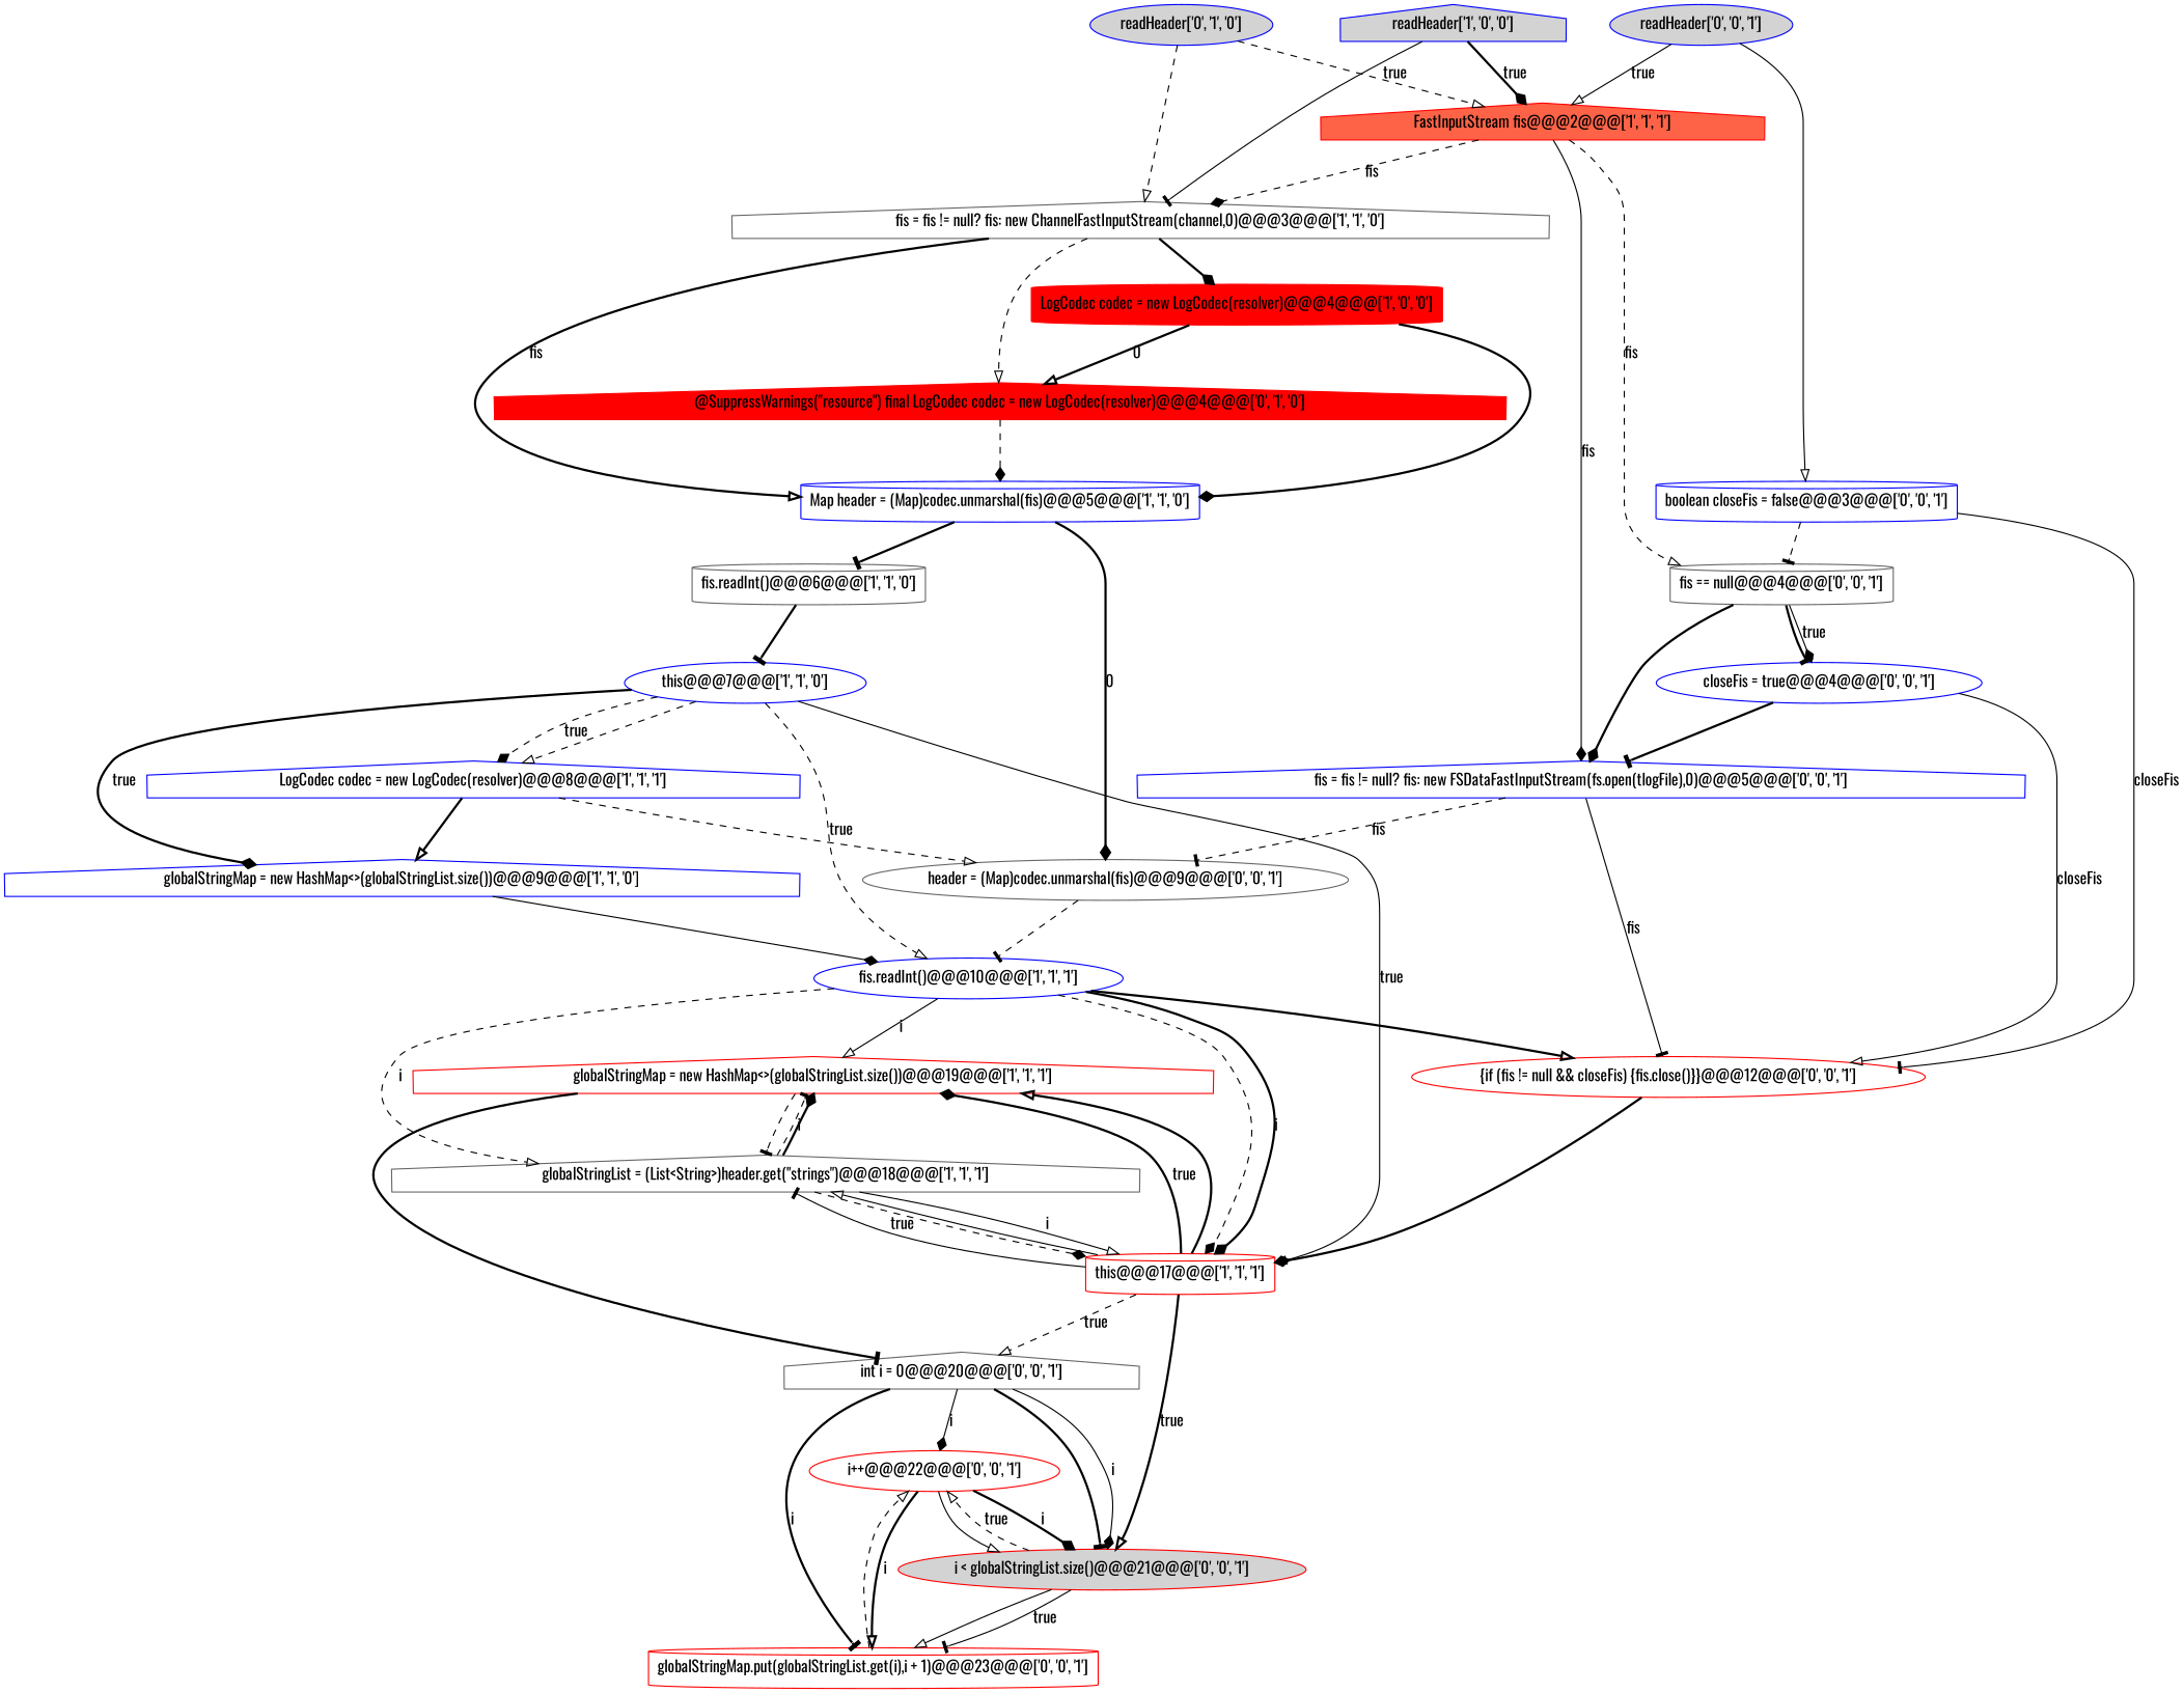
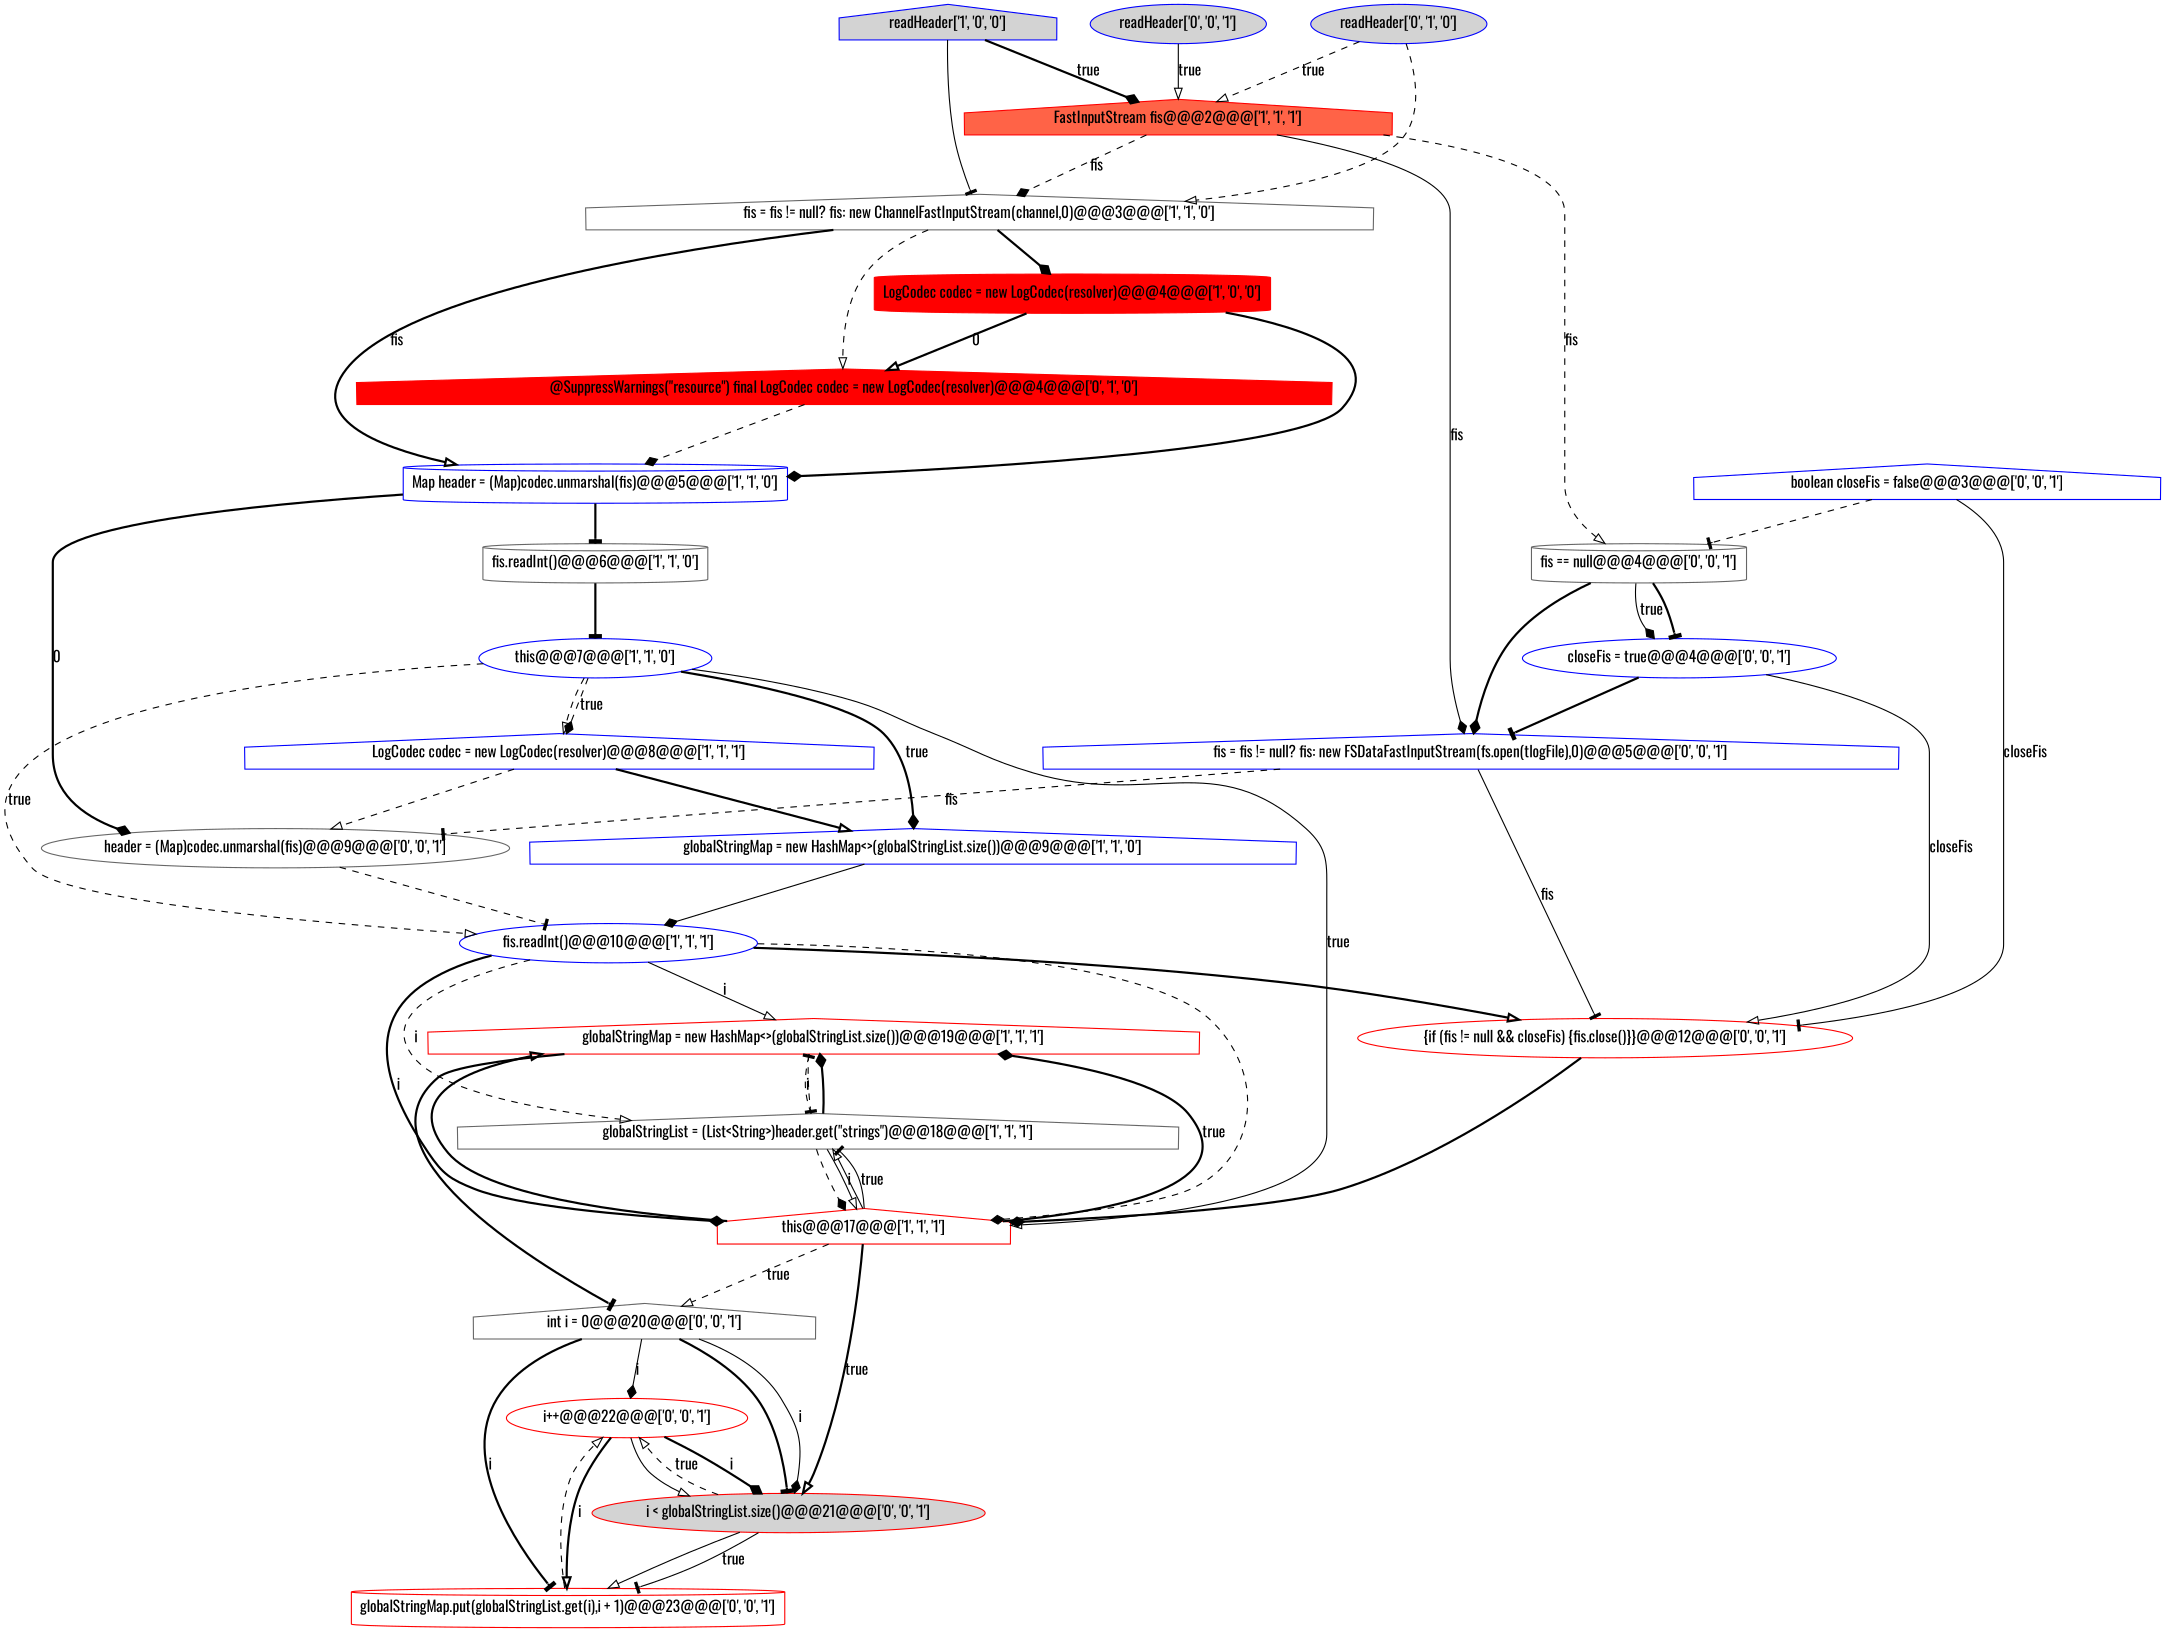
  digraph {
    fontname=Oswald
    node [color=blue fillcolor=white fontname=Oswald shape=house style=filled]
    edge [arrowhead=onormal fontname=Oswald style=bold]
    n1 [color=red fillcolor=red label="@SuppressWarnings(\"resource\") final LogCodec codec = new LogCodec(resolver)@@@4@@@['0', '1', '0']"]
    n2 [label="Map header = (Map)codec.unmarshal(fis)@@@5@@@['1', '1', '0']" shape=cylinder]
    n3 [color=gray40 label="header = (Map)codec.unmarshal(fis)@@@9@@@['0', '0', '1']" shape=ellipse]
    n4 [color=gray40 label="fis.readInt()@@@6@@@['1', '1', '0']" shape=cylinder]
    n5 [color=red label="globalStringMap = new HashMap<>(globalStringList.size())@@@19@@@['1', '1', '1']"]
    n6 [color=gray40 label="int i = 0@@@20@@@['0', '0', '1']"]
    n7 [color=gray40 label="globalStringList = (List<String>)header.get(\"strings\")@@@18@@@['1', '1', '1']"]
    n8 [color=red label="i++@@@22@@@['0', '0', '1']" shape=ellipse]
    n9 [color=red label="globalStringMap.put(globalStringList.get(i),i + 1)@@@23@@@['0', '0', '1']" shape=cylinder]
    n10 [color=red fillcolor=lightgray label="i < globalStringList.size()@@@21@@@['0', '0', '1']" shape=ellipse]
-   n11 [color=red label="this@@@17@@@['1', '1', '1']" shape=cylinder]
+   n11 [color=red label="this@@@17@@@['1', '1', '1']"]
    n12 [color=red fillcolor=red label="LogCodec codec = new LogCodec(resolver)@@@4@@@['1', '0', '0']" shape=cylinder]
    n13 [color=red label="{if (fis != null && closeFis) {fis.close()}}@@@12@@@['0', '0', '1']" shape=ellipse]
    n14 [label="fis.readInt()@@@10@@@['1', '1', '1']" shape=ellipse]
    n15 [label="globalStringMap = new HashMap<>(globalStringList.size())@@@9@@@['1', '1', '0']"]
-   n16 [label="boolean closeFis = false@@@3@@@['0', '0', '1']" shape=cylinder]
+   n16 [label="boolean closeFis = false@@@3@@@['0', '0', '1']"]
    n17 [color=gray40 label="fis == null@@@4@@@['0', '0', '1']" shape=cylinder]
    n18 [label="fis = fis != null? fis: new FSDataFastInputStream(fs.open(tlogFile),0)@@@5@@@['0', '0', '1']"]
    n19 [label="closeFis = true@@@4@@@['0', '0', '1']" shape=ellipse]
    n20 [fillcolor=lightgray label="readHeader['1', '0', '0']"]
    n21 [color=gray40 label="fis = fis != null? fis: new ChannelFastInputStream(channel,0)@@@3@@@['1', '1', '0']"]
    n22 [color=red fillcolor=tomato label="FastInputStream fis@@@2@@@['1', '1', '1']"]
    n23 [label="this@@@7@@@['1', '1', '0']" shape=ellipse]
    n24 [fillcolor=lightgray label="readHeader['0', '0', '1']" shape=ellipse]
    n25 [label="LogCodec codec = new LogCodec(resolver)@@@8@@@['1', '1', '1']"]
    n26 [fillcolor=lightgray label="readHeader['0', '1', '0']" shape=ellipse]
    n1 -> n2 [arrowhead=diamond style=dashed]
    n2 -> n3 [arrowhead=diamond label=0]
    n2 -> n4 [arrowhead=tee]
    n3 -> n14 [arrowhead=tee style=dashed]
    n4 -> n23 [arrowhead=tee]
    n5 -> n6 [arrowhead=tee]
    n5 -> n7 [arrowhead=tee style=dashed]
    n6 -> n8 [arrowhead=diamond label=i style=solid]
    n6 -> n9 [arrowhead=tee label=i]
    n6 -> n10 [arrowhead=tee]
    n6 -> n10 [arrowhead=diamond label=i style=solid]
    n7 -> n5 [arrowhead=diamond]
    n7 -> n5 [arrowhead=tee label=i style=dashed]
    n7 -> n11 [arrowhead=diamond style=dashed]
    n7 -> n11 [label=i style=solid]
    n8 -> n9 [label=i]
    n8 -> n10 [arrowhead=diamond label=i]
    n8 -> n10 [style=solid]
    n9 -> n8 [style=dashed]
    n10 -> n8 [label=true style=dashed]
    n10 -> n9 [arrowhead=tee label=true style=solid]
    n10 -> n9 [style=solid]
    n11 -> n5 [arrowhead=diamond label=true]
    n11 -> n5
    n11 -> n6 [label=true style=dashed]
    n11 -> n7 [style=solid]
    n11 -> n7 [arrowhead=tee label=true style=solid]
    n11 -> n10 [label=true]
    n12 -> n1 [label=0]
    n12 -> n2 [arrowhead=diamond]
    n13 -> n11 [arrowhead=diamond]
    n14 -> n5 [label=i style=solid]
    n14 -> n7 [label=i style=dashed]
    n14 -> n11 [arrowhead=diamond style=dashed]
    n14 -> n11 [arrowhead=diamond label=i]
    n14 -> n13
    n15 -> n14 [arrowhead=diamond style=solid]
    n16 -> n13 [arrowhead=tee label=closeFis style=solid]
    n16 -> n17 [arrowhead=tee style=dashed]
    n17 -> n18 [arrowhead=diamond]
    n17 -> n19 [arrowhead=diamond label=true style=solid]
    n17 -> n19 [arrowhead=tee]
    n18 -> n3 [arrowhead=tee label=fis style=dashed]
    n18 -> n13 [arrowhead=tee label=fis style=solid]
    n19 -> n13 [label=closeFis style=solid]
    n19 -> n18 [arrowhead=tee]
    n20 -> n21 [arrowhead=tee style=solid]
    n20 -> n22 [arrowhead=diamond label=true]
    n21 -> n1 [style=dashed]
    n21 -> n2 [label=fis]
    n21 -> n12 [arrowhead=diamond]
    n22 -> n17 [label=fis style=dashed]
    n22 -> n18 [arrowhead=diamond label=fis style=solid]
    n22 -> n21 [arrowhead=diamond label=fis style=dashed]
    n23 -> n11 [label=true style=solid]
    n23 -> n14 [label=true style=dashed]
    n23 -> n15 [arrowhead=diamond label=true]
    n23 -> n25 [style=dashed]
    n23 -> n25 [arrowhead=diamond label=true style=dashed]
-   n24 -> n16 [style=solid]
    n24 -> n22 [label=true style=solid]
    n25 -> n3 [style=dashed]
    n25 -> n15
    n26 -> n21 [style=dashed]
    n26 -> n22 [label=true style=dashed]
  }
